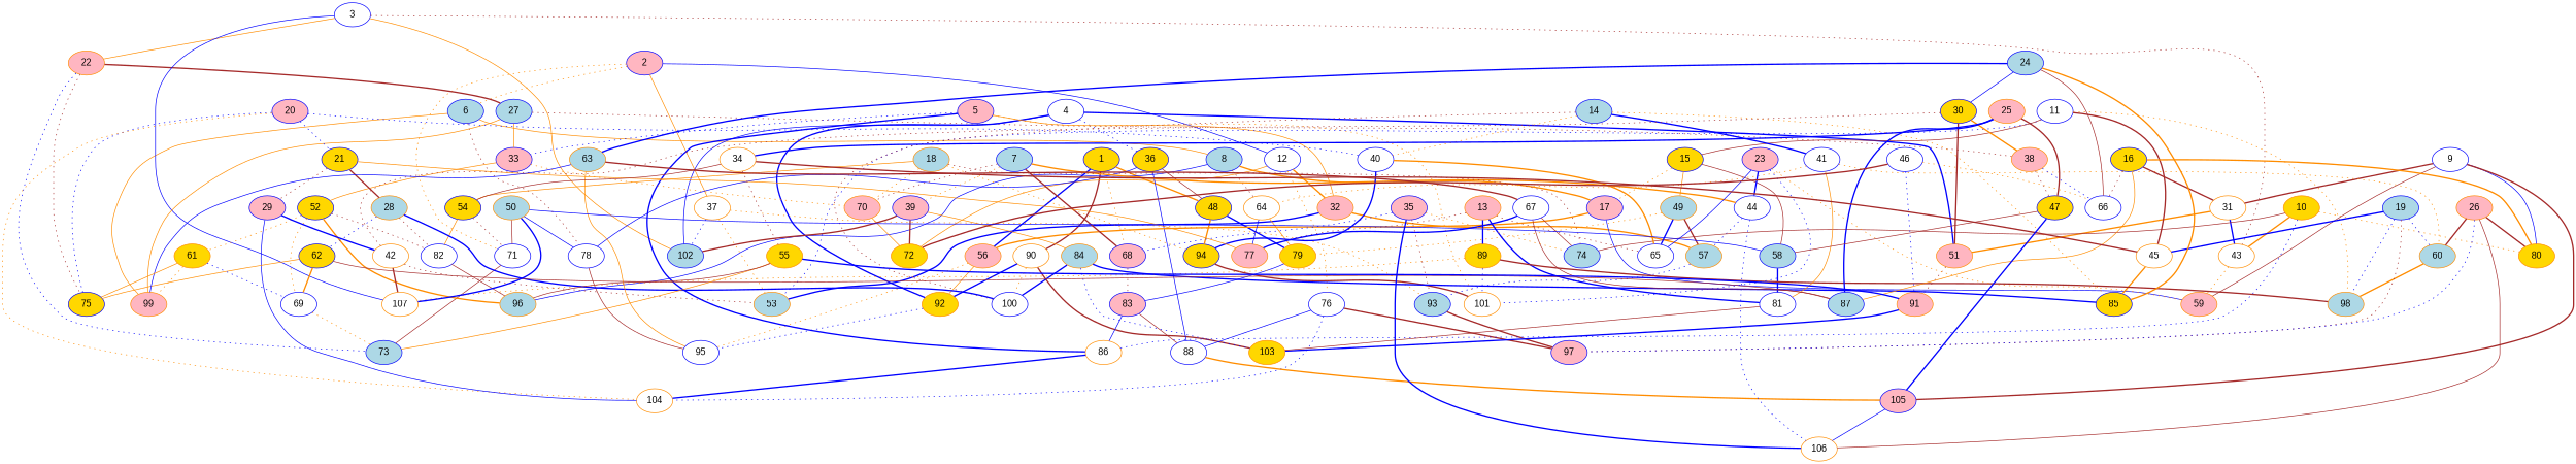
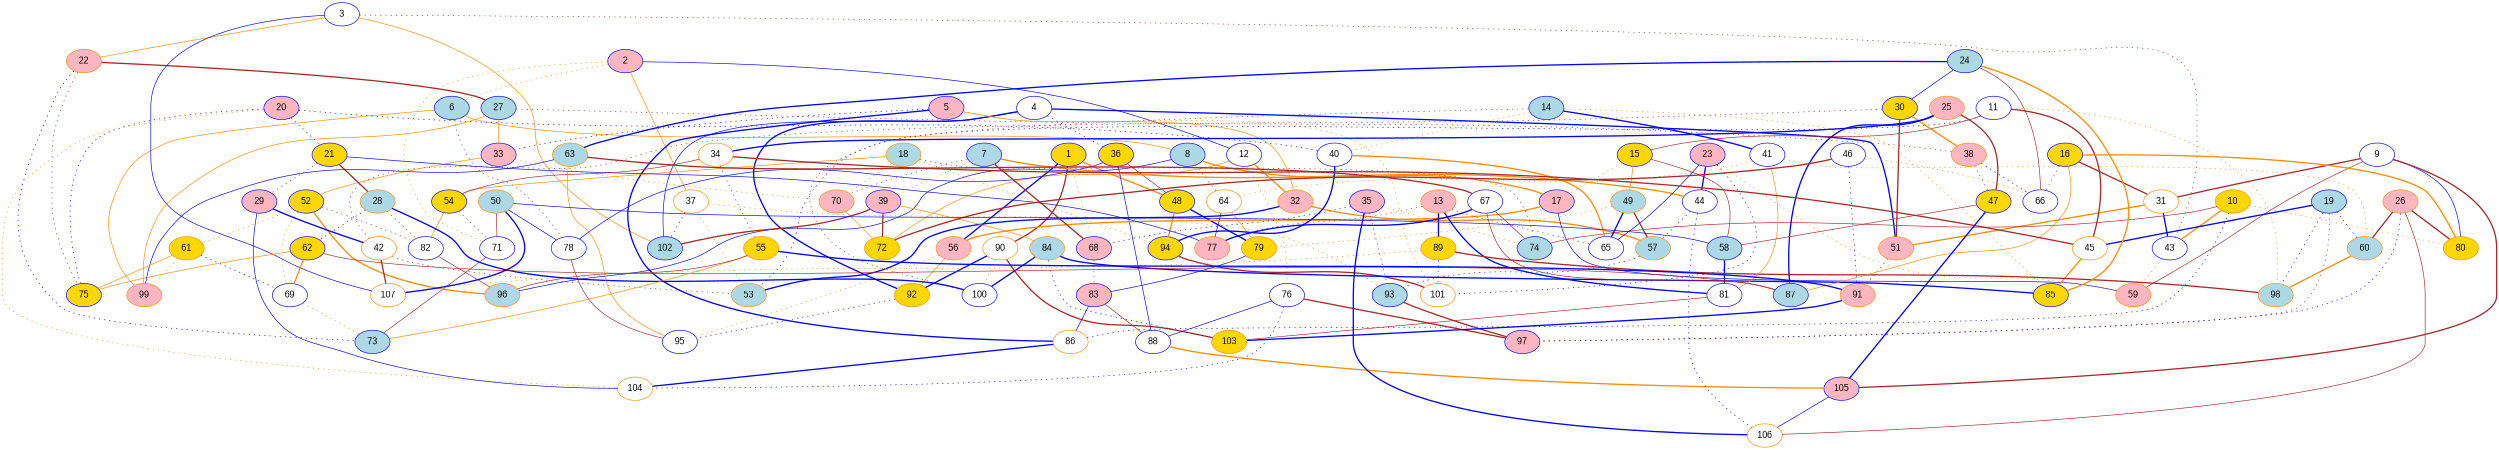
  graph {
    fontname="Liberation Sans"
    node [color=blue fillcolor=white fontname="Liberation Sans" style=filled]
    edge [color=blue fontname="Liberation Sans" style=dotted]
    1 [fillcolor=gold]
    48 [fillcolor=gold]
    56 [color=darkorange fillcolor=lightpink]
    68 [fillcolor=lightpink]
    90 [color=darkorange]
    94 [fillcolor=gold]
    79 [color=darkorange fillcolor=gold]
    92 [color=darkorange fillcolor=gold]
    95
    83 [fillcolor=lightpink]
    100
    103 [color=darkorange fillcolor=gold]
    2 [fillcolor=lightpink]
    6 [fillcolor=lightblue]
    12
    37 [color=darkorange]
    71
    8 [fillcolor=lightblue]
    78
    99 [color=darkorange fillcolor=lightpink]
    32 [color=darkorange fillcolor=lightpink]
    72 [color=darkorange fillcolor=gold]
    76
    102 [fillcolor=lightblue]
    53 [color=darkorange fillcolor=lightblue]
    93 [fillcolor=lightblue]
    73 [fillcolor=lightblue]
    22 [color=darkorange fillcolor=lightpink]
    3
-   43 [color=darkorange]
+   43
    107 [color=darkorange]
    75 [fillcolor=gold]
    27 [fillcolor=lightblue]
    59 [color=darkorange fillcolor=lightpink]
    4
    36 [fillcolor=gold]
    51 [color=darkorange fillcolor=lightpink]
    88
    91 [color=darkorange fillcolor=lightpink]
    5 [fillcolor=lightpink]
    33 [fillcolor=lightpink]
    86 [color=darkorange]
    101 [color=darkorange]
    57 [color=darkorange fillcolor=lightblue]
    70 [color=darkorange fillcolor=lightpink]
    52 [fillcolor=gold]
    104 [color=darkorange]
    17 [fillcolor=lightpink]
    64 [color=darkorange]
    96 [color=darkorange fillcolor=lightblue]
    7 [fillcolor=lightblue]
    39 [fillcolor=lightpink]
    44
    84 [color=darkorange fillcolor=lightblue]
    106 [color=darkorange]
    77 [color=darkorange fillcolor=lightpink]
    31 [color=darkorange]
    9
    80 [color=darkorange fillcolor=gold]
    105 [fillcolor=lightpink]
    10 [color=darkorange fillcolor=gold]
    74 [fillcolor=lightblue]
    15 [fillcolor=gold]
    11
    45 [color=darkorange]
    98 [color=darkorange fillcolor=lightblue]
    49 [color=darkorange fillcolor=lightblue]
    58 [fillcolor=lightblue]
    85 [fillcolor=gold]
    97 [fillcolor=lightpink]
    13 [color=darkorange fillcolor=lightpink]
    65
    81
    89 [color=darkorange fillcolor=gold]
    14 [fillcolor=lightblue]
    40
    41
    60 [color=darkorange fillcolor=lightblue]
    16 [fillcolor=gold]
    66
    87 [fillcolor=lightblue]
    18 [color=darkorange fillcolor=lightblue]
    54 [fillcolor=gold]
    82
    19 [fillcolor=lightblue]
    20 [fillcolor=lightpink]
    21 [fillcolor=gold]
    28 [color=darkorange fillcolor=lightblue]
    29 [fillcolor=lightpink]
    62 [fillcolor=gold]
    42 [color=darkorange]
    38 [color=darkorange fillcolor=lightpink]
    23 [fillcolor=lightpink]
    24 [fillcolor=lightblue]
    30 [fillcolor=gold]
    63 [color=darkorange fillcolor=lightblue]
    67
    25 [color=darkorange fillcolor=lightpink]
    34 [color=darkorange]
    47 [fillcolor=gold]
    55 [color=darkorange fillcolor=gold]
    46
    26 [color=darkorange fillcolor=lightpink]
    69
    61 [color=darkorange fillcolor=gold]
    35 [fillcolor=lightpink]
    50 [color=darkorange fillcolor=lightblue]
    1 -- 48 [color=darkorange style=bold]
    1 -- 56 [style=bold]
    1 -- 68 [color=darkorange]
    1 -- 90 [color=brown style=bold]
    48 -- 94 [color=darkorange style=bold]
    48 -- 79 [style=bold]
    56 -- 92 [color=darkorange style=solid]
    56 -- 95 [color=darkorange]
    68 -- 83 [color=brown]
    90 -- 92 [style=bold]
    90 -- 100 [color=darkorange]
    90 -- 103 [color=brown style=bold]
    94 -- 101 [color=brown style=bold]
    79 -- 83 [style=solid]
    92 -- 95
    83 -- 88 [color=brown style=solid]
    83 -- 86 [style=solid]
    2 -- 6 [color=darkorange]
    2 -- 12 [style=solid]
    2 -- 37 [color=darkorange style=solid]
    2 -- 71 [color=darkorange]
    6 -- 8 [color=darkorange style=solid]
    6 -- 78 [color=brown]
    6 -- 99 [color=darkorange style=solid]
    12 -- 32 [color=darkorange style=bold]
    12 -- 72 [color=darkorange style=solid]
    12 -- 76 [color=darkorange]
    37 -- 102
    37 -- 53 [color=darkorange]
    37 -- 93 [color=darkorange]
    71 -- 73 [color=brown style=solid]
    8 -- 17 [color=darkorange style=bold]
    8 -- 64 [color=brown]
    8 -- 96 [style=solid]
    78 -- 95 [color=brown style=solid]
    32 -- 53 [style=bold]
    32 -- 57 [color=darkorange style=bold]
    76 -- 88 [style=solid]
    76 -- 104
    76 -- 97 [color=brown style=bold]
    93 -- 97 [color=brown style=bold]
    22 -- 73
    22 -- 75 [color=brown]
    22 -- 27 [color=brown style=bold]
    3 -- 102 [color=darkorange style=solid]
    3 -- 22 [color=darkorange style=solid]
    3 -- 43 [color=brown]
    3 -- 107 [style=solid]
    43 -- 59 [color=darkorange]
    27 -- 99 [color=darkorange style=solid]
    27 -- 33 [color=darkorange style=solid]
    27 -- 38 [color=brown]
    4 -- 92 [style=bold]
    4 -- 102 [style=solid]
    4 -- 36
    4 -- 51 [style=bold]
    36 -- 48 [color=brown style=solid]
    36 -- 78 [style=solid]
    36 -- 88 [style=solid]
    51 -- 91 [color=brown]
    88 -- 105 [color=darkorange style=bold]
    91 -- 103 [style=bold]
    5 -- 32 [color=darkorange style=solid]
    5 -- 33
    5 -- 86 [style=bold]
    5 -- 101 [color=darkorange]
    33 -- 70 [color=darkorange]
    33 -- 52 [color=darkorange style=solid]
    86 -- 104 [style=bold]
    57 -- 93
    70 -- 72 [color=darkorange style=solid]
    52 -- 96 [color=darkorange style=bold]
    52 -- 82 [color=brown]
    52 -- 69 [color=darkorange]
    52 -- 61 [color=darkorange]
    17 -- 56 [color=darkorange style=bold]
    17 -- 59 [style=solid]
    64 -- 79 [color=darkorange style=solid]
    64 -- 77 [style=solid]
    7 -- 68 [color=brown style=bold]
    7 -- 70 [color=brown]
    7 -- 39 [color=darkorange]
    7 -- 44 [color=darkorange style=bold]
    39 -- 72 [color=brown style=bold]
    39 -- 102 [color=brown style=bold]
    39 -- 84 [color=darkorange style=solid]
    44 -- 57
    44 -- 106
    84 -- 100 [style=bold]
    84 -- 103
    84 -- 85 [style=bold]
    31 -- 43 [style=bold]
    31 -- 51 [color=darkorange style=bold]
    9 -- 59 [color=brown style=solid]
    9 -- 31 [color=brown style=bold]
    9 -- 80 [style=solid]
    9 -- 105 [color=brown style=bold]
    105 -- 106 [style=solid]
    10 -- 43 [color=darkorange style=bold]
    10 -- 86
    10 -- 80 [color=darkorange]
    10 -- 74 [color=brown style=solid]
    15 -- 17 [color=darkorange]
    15 -- 49 [color=darkorange style=solid]
    15 -- 58 [color=brown style=solid]
    11 -- 53
    11 -- 15 [color=brown style=solid]
    11 -- 45 [color=brown style=bold]
    11 -- 98 [color=darkorange]
    45 -- 85 [color=darkorange style=bold]
    49 -- 79 [color=darkorange]
    49 -- 57 [color=brown style=bold]
    49 -- 65 [style=bold]
    58 -- 81 [style=bold]
    13 -- 77 [color=brown]
    13 -- 65 [color=brown]
    13 -- 81 [style=bold]
    13 -- 89 [style=bold]
    81 -- 103 [color=brown style=solid]
    89 -- 107 [color=darkorange]
    89 -- 101
    89 -- 98 [color=brown style=bold]
    14 -- 100 [color=brown]
    14 -- 85 [color=darkorange]
    14 -- 40 [color=darkorange]
    14 -- 41 [style=bold]
    40 -- 94 [style=bold]
    40 -- 65 [color=darkorange style=bold]
    41 -- 64 [color=darkorange]
    41 -- 81 [color=darkorange style=solid]
    41 -- 60 [color=darkorange]
    60 -- 98 [color=darkorange style=bold]
    16 -- 31 [color=brown style=bold]
    16 -- 80 [color=darkorange style=bold]
    16 -- 66 [color=brown]
    16 -- 87 [color=darkorange style=solid]
    18 -- 94 [color=darkorange]
    18 -- 70 [color=darkorange]
    18 -- 74 [color=brown]
    18 -- 54 [color=darkorange style=solid]
    54 -- 71 [color=brown]
    54 -- 82 [color=darkorange style=solid]
    82 -- 96 [color=brown style=solid]
    19 -- 45 [style=bold]
    19 -- 98
    19 -- 97 [color=brown]
    19 -- 60
    20 -- 75
    20 -- 104 [color=darkorange]
    20 -- 40
    20 -- 21
-   21 -- 77 [color=darkorange style=solid]
+   21 -- 77 [style=solid]
    21 -- 28 [color=brown style=bold]
    21 -- 29 [color=brown]
    28 -- 100 [style=bold]
    28 -- 82 [color=brown]
    28 -- 62
    29 -- 104 [style=solid]
    29 -- 42 [style=bold]
    62 -- 75 [color=darkorange style=solid]
    62 -- 87 [color=brown style=solid]
    62 -- 69 [color=darkorange style=bold]
    42 -- 53 [color=brown]
    42 -- 107 [color=brown style=bold]
    38 -- 66
    38 -- 47 [color=brown]
    23 -- 59 [color=darkorange]
    23 -- 101
    23 -- 44 [style=bold]
    23 -- 65 [style=solid]
    24 -- 85 [color=darkorange style=bold]
    24 -- 66 [color=brown style=solid]
    24 -- 30 [style=solid]
    24 -- 63 [style=bold]
    30 -- 51 [color=brown style=bold]
    30 -- 42 [color=brown]
    30 -- 38 [color=darkorange style=bold]
    63 -- 95 [color=darkorange style=solid]
    63 -- 99 [style=solid]
    63 -- 67 [color=brown style=bold]
    67 -- 77 [style=bold]
    67 -- 74 [color=brown style=solid]
    67 -- 87 [color=brown style=solid]
    25 -- 87 [style=bold]
    25 -- 34 [style=bold]
    25 -- 47 [color=brown style=bold]
    34 -- 45 [color=brown style=bold]
    34 -- 54 [color=brown style=solid]
    34 -- 55 [color=brown]
    47 -- 105 [style=bold]
    47 -- 58 [color=brown style=solid]
    55 -- 73 [color=darkorange style=solid]
    55 -- 91 [style=bold]
    55 -- 96 [color=brown style=solid]
    46 -- 72 [color=brown style=bold]
    46 -- 91
    46 -- 66 [color=darkorange]
    26 -- 106 [color=brown style=solid]
    26 -- 80 [color=brown style=bold]
    26 -- 97
    26 -- 60 [color=brown style=bold]
    69 -- 73 [color=darkorange]
    61 -- 99 [color=darkorange]
    61 -- 75 [color=darkorange style=solid]
    61 -- 69
    35 -- 68
    35 -- 93 [color=brown]
    35 -- 106 [style=bold]
    35 -- 74 [color=darkorange]
    50 -- 71 [color=brown style=solid]
    50 -- 78 [style=solid]
    50 -- 107 [style=bold]
    50 -- 58 [style=solid]
  }
